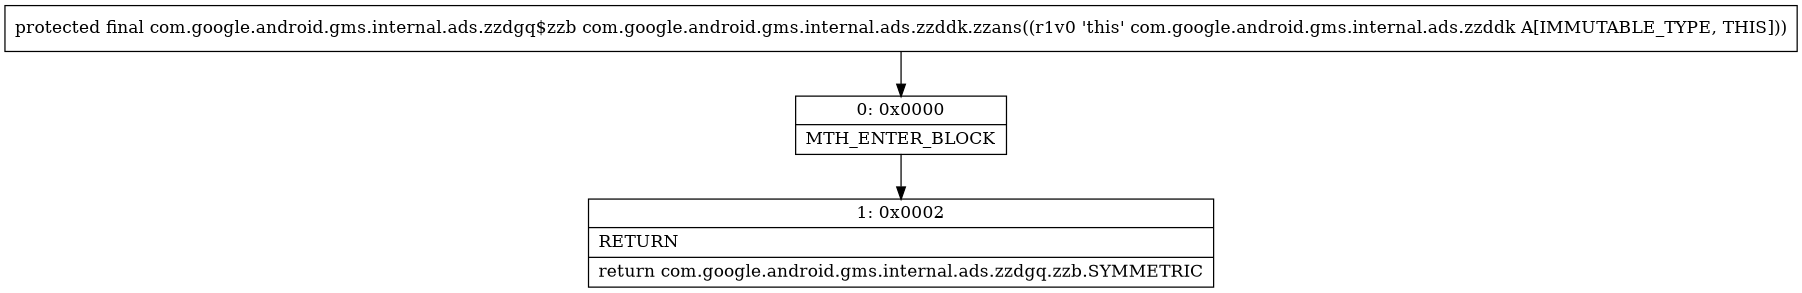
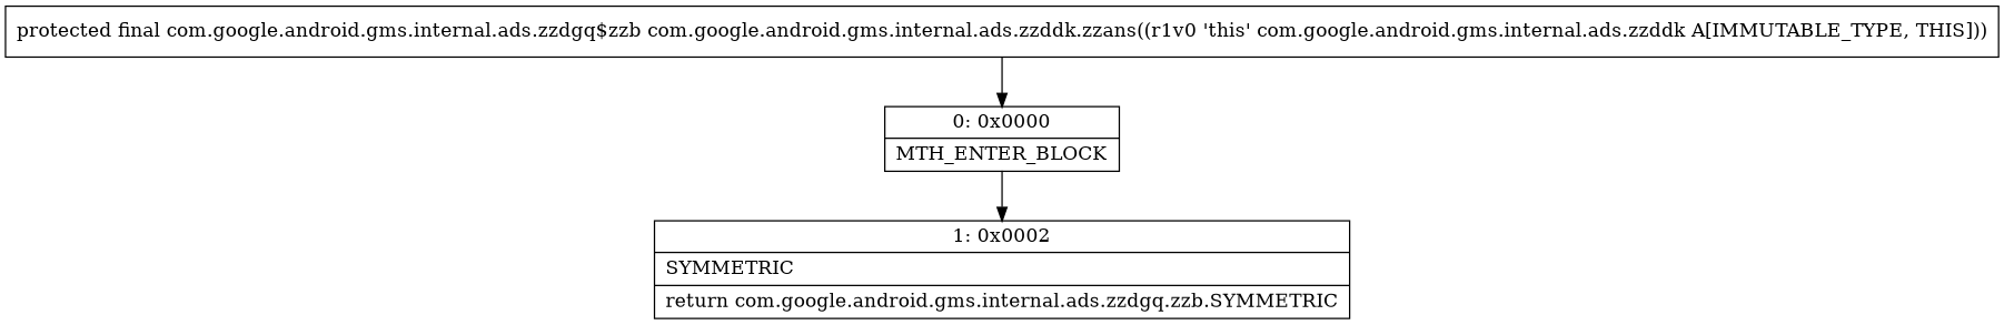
  digraph {
    node [shape=record]
    n1 [label="{0\:\ 0x0000|MTH_ENTER_BLOCK\l}"]
-   n2 [label="{1\:\ 0x0002|RETURN\l|return com.google.android.gms.internal.ads.zzdgq.zzb.SYMMETRIC\l}"]
+   n2 [label="{1\:\ 0x0002|SYMMETRIC\l|return com.google.android.gms.internal.ads.zzdgq.zzb.SYMMETRIC\l}"]
    n3 [label="{protected final com.google.android.gms.internal.ads.zzdgq$zzb com.google.android.gms.internal.ads.zzddk.zzans((r1v0 'this' com.google.android.gms.internal.ads.zzddk A[IMMUTABLE_TYPE, THIS])) }"]
    n1 -> n2
    n3 -> n1
  }
